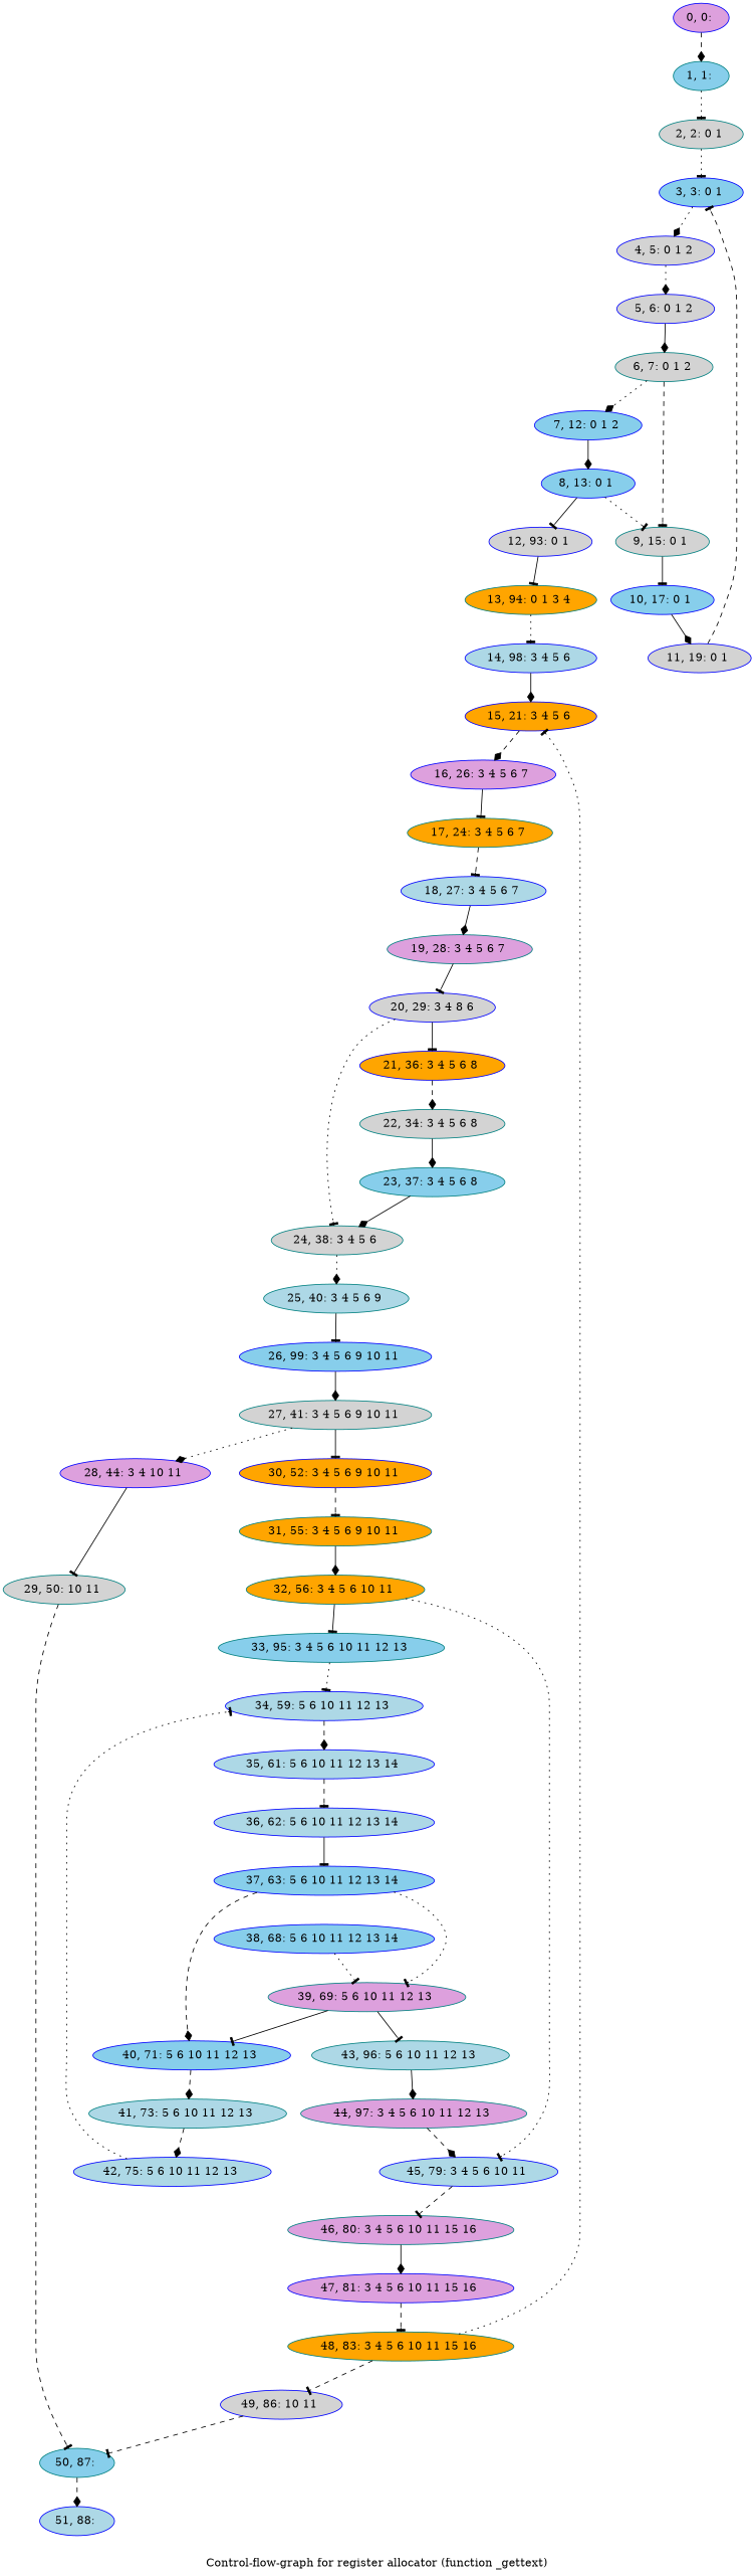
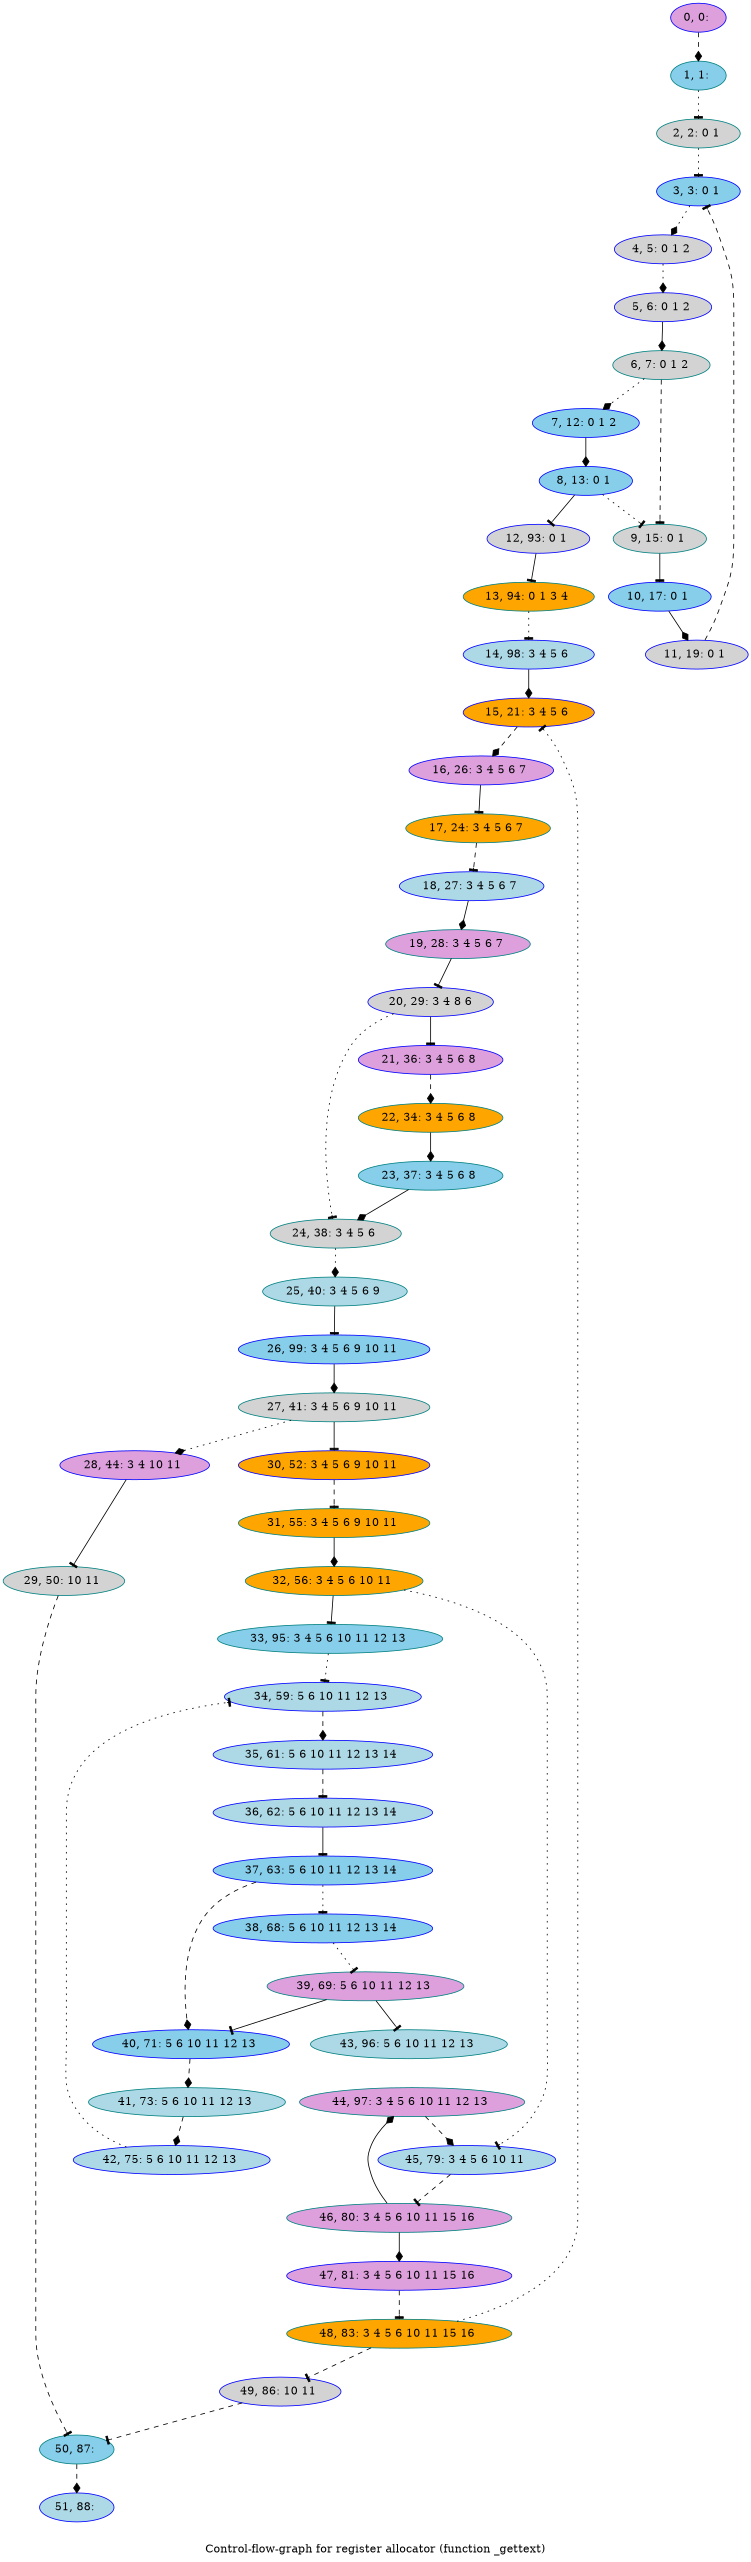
  digraph {
    label="Control-flow-graph for register allocator (function _gettext)"
    node [color=blue fillcolor=lightgrey style=filled]
    edge [arrowhead=tee style=solid]
    n1 [fillcolor=plum label="0, 0: "]
    n2 [color=teal fillcolor=skyblue label="1, 1: "]
    n3 [color=teal label="2, 2: 0 1 "]
    n4 [fillcolor=skyblue label="3, 3: 0 1 "]
    n5 [label="4, 5: 0 1 2 "]
    n6 [label="5, 6: 0 1 2 "]
    n7 [color=teal label="6, 7: 0 1 2 "]
    n8 [fillcolor=skyblue label="7, 12: 0 1 2 "]
    n9 [color=teal label="9, 15: 0 1 "]
    n10 [fillcolor=skyblue label="8, 13: 0 1 "]
    n11 [fillcolor=skyblue label="10, 17: 0 1 "]
    n12 [label="12, 93: 0 1 "]
    n13 [color=teal fillcolor=orange label="13, 94: 0 1 3 4 "]
    n14 [label="11, 19: 0 1 "]
    n15 [fillcolor=lightblue label="14, 98: 3 4 5 6 "]
    n16 [fillcolor=orange label="15, 21: 3 4 5 6 "]
    n17 [fillcolor=plum label="16, 26: 3 4 5 6 7 "]
    n18 [color=teal fillcolor=orange label="17, 24: 3 4 5 6 7 "]
    n19 [fillcolor=lightblue label="18, 27: 3 4 5 6 7 "]
    n20 [color=teal fillcolor=plum label="19, 28: 3 4 5 6 7 "]
    n21 [label="20, 29: 3 4 8 6"]
-   n22 [fillcolor=orange label="21, 36: 3 4 5 6 8 "]
+   n22 [fillcolor=plum label="21, 36: 3 4 5 6 8 "]
    n23 [color=teal label="24, 38: 3 4 5 6 "]
-   n24 [color=teal label="22, 34: 3 4 5 6 8 "]
+   n24 [color=teal fillcolor=orange label="22, 34: 3 4 5 6 8 "]
    n25 [color=teal fillcolor=lightblue label="25, 40: 3 4 5 6 9 "]
    n26 [color=teal fillcolor=skyblue label="23, 37: 3 4 5 6 8 "]
    n27 [fillcolor=skyblue label="26, 99: 3 4 5 6 9 10 11 "]
    n28 [color=teal label="27, 41: 3 4 5 6 9 10 11 "]
    n29 [fillcolor=plum label="28, 44: 3 4 10 11 "]
    n30 [fillcolor=orange label="30, 52: 3 4 5 6 9 10 11 "]
    n31 [color=teal label="29, 50: 10 11 "]
    n32 [color=teal fillcolor=orange label="31, 55: 3 4 5 6 9 10 11 "]
    n33 [color=teal fillcolor=skyblue label="50, 87: "]
    n34 [fillcolor=lightblue label="51, 88: "]
    n35 [color=teal fillcolor=orange label="32, 56: 3 4 5 6 10 11 "]
    n36 [color=teal fillcolor=skyblue label="33, 95: 3 4 5 6 10 11 12 13 "]
    n37 [fillcolor=lightblue label="45, 79: 3 4 5 6 10 11 "]
    n38 [fillcolor=lightblue label="34, 59: 5 6 10 11 12 13 "]
    n39 [color=teal fillcolor=plum label="46, 80: 3 4 5 6 10 11 15 16 "]
    n40 [fillcolor=lightblue label="35, 61: 5 6 10 11 12 13 14 "]
    n41 [fillcolor=lightblue label="36, 62: 5 6 10 11 12 13 14 "]
    n42 [fillcolor=skyblue label="37, 63: 5 6 10 11 12 13 14 "]
    n43 [fillcolor=skyblue label="38, 68: 5 6 10 11 12 13 14 "]
    n44 [fillcolor=skyblue label="40, 71: 5 6 10 11 12 13 "]
    n45 [color=teal fillcolor=plum label="39, 69: 5 6 10 11 12 13 "]
    n46 [color=teal fillcolor=lightblue label="41, 73: 5 6 10 11 12 13 "]
    n47 [color=teal fillcolor=lightblue label="43, 96: 5 6 10 11 12 13 "]
    n48 [color=teal fillcolor=plum label="44, 97: 3 4 5 6 10 11 12 13 "]
    n49 [fillcolor=lightblue label="42, 75: 5 6 10 11 12 13 "]
    n50 [fillcolor=plum label="47, 81: 3 4 5 6 10 11 15 16 "]
    n51 [color=teal fillcolor=orange label="48, 83: 3 4 5 6 10 11 15 16 "]
    n52 [label="49, 86: 10 11 "]
    n1 -> n2 [arrowhead=diamond style=dashed]
    n2 -> n3 [style=dotted]
    n3 -> n4 [style=dotted]
    n4 -> n5 [arrowhead=diamond style=dotted]
    n5 -> n6 [arrowhead=diamond style=dotted]
    n6 -> n7 [arrowhead=diamond]
    n7 -> n8 [arrowhead=diamond style=dotted]
    n7 -> n9 [style=dashed]
    n8 -> n10 [arrowhead=diamond]
    n9 -> n11
    n10 -> n9 [style=dotted]
    n10 -> n12
    n11 -> n14 [arrowhead=diamond]
    n12 -> n13
    n13 -> n15 [style=dotted]
    n14 -> n4 [style=dashed]
    n15 -> n16 [arrowhead=diamond]
    n16 -> n17 [arrowhead=diamond style=dashed]
    n17 -> n18
    n18 -> n19 [style=dashed]
    n19 -> n20 [arrowhead=diamond]
    n20 -> n21
    n21 -> n22
    n21 -> n23 [style=dotted]
    n22 -> n24 [arrowhead=diamond style=dashed]
    n23 -> n25 [arrowhead=diamond style=dotted]
    n24 -> n26 [arrowhead=diamond]
    n25 -> n27
    n26 -> n23 [arrowhead=diamond]
    n27 -> n28 [arrowhead=diamond]
    n28 -> n29 [arrowhead=diamond style=dotted]
    n28 -> n30
    n29 -> n31
    n30 -> n32 [style=dashed]
    n31 -> n33 [style=dashed]
    n32 -> n35 [arrowhead=diamond]
    n33 -> n34 [arrowhead=diamond style=dashed]
    n35 -> n36
    n35 -> n37 [style=dotted]
    n36 -> n38 [style=dotted]
    n37 -> n39 [style=dashed]
    n38 -> n40 [arrowhead=diamond style=dashed]
    n39 -> n50 [arrowhead=diamond]
    n40 -> n41 [style=dashed]
    n41 -> n42
-   n42 -> n45 [style=dotted]
+   n42 -> n43 [style=dotted]
    n42 -> n44 [arrowhead=diamond style=dashed]
    n43 -> n45 [style=dotted]
    n44 -> n46 [arrowhead=diamond style=dashed]
    n45 -> n44
    n45 -> n47
    n46 -> n49 [arrowhead=diamond style=dashed]
-   n47 -> n48 [arrowhead=diamond]
+   n39 -> n48 [arrowhead=diamond]
    n48 -> n37 [arrowhead=diamond style=dashed]
    n49 -> n38 [style=dotted]
    n50 -> n51 [style=dashed]
    n51 -> n16 [style=dotted]
    n51 -> n52 [style=dashed]
    n52 -> n33 [style=dashed]
  }
